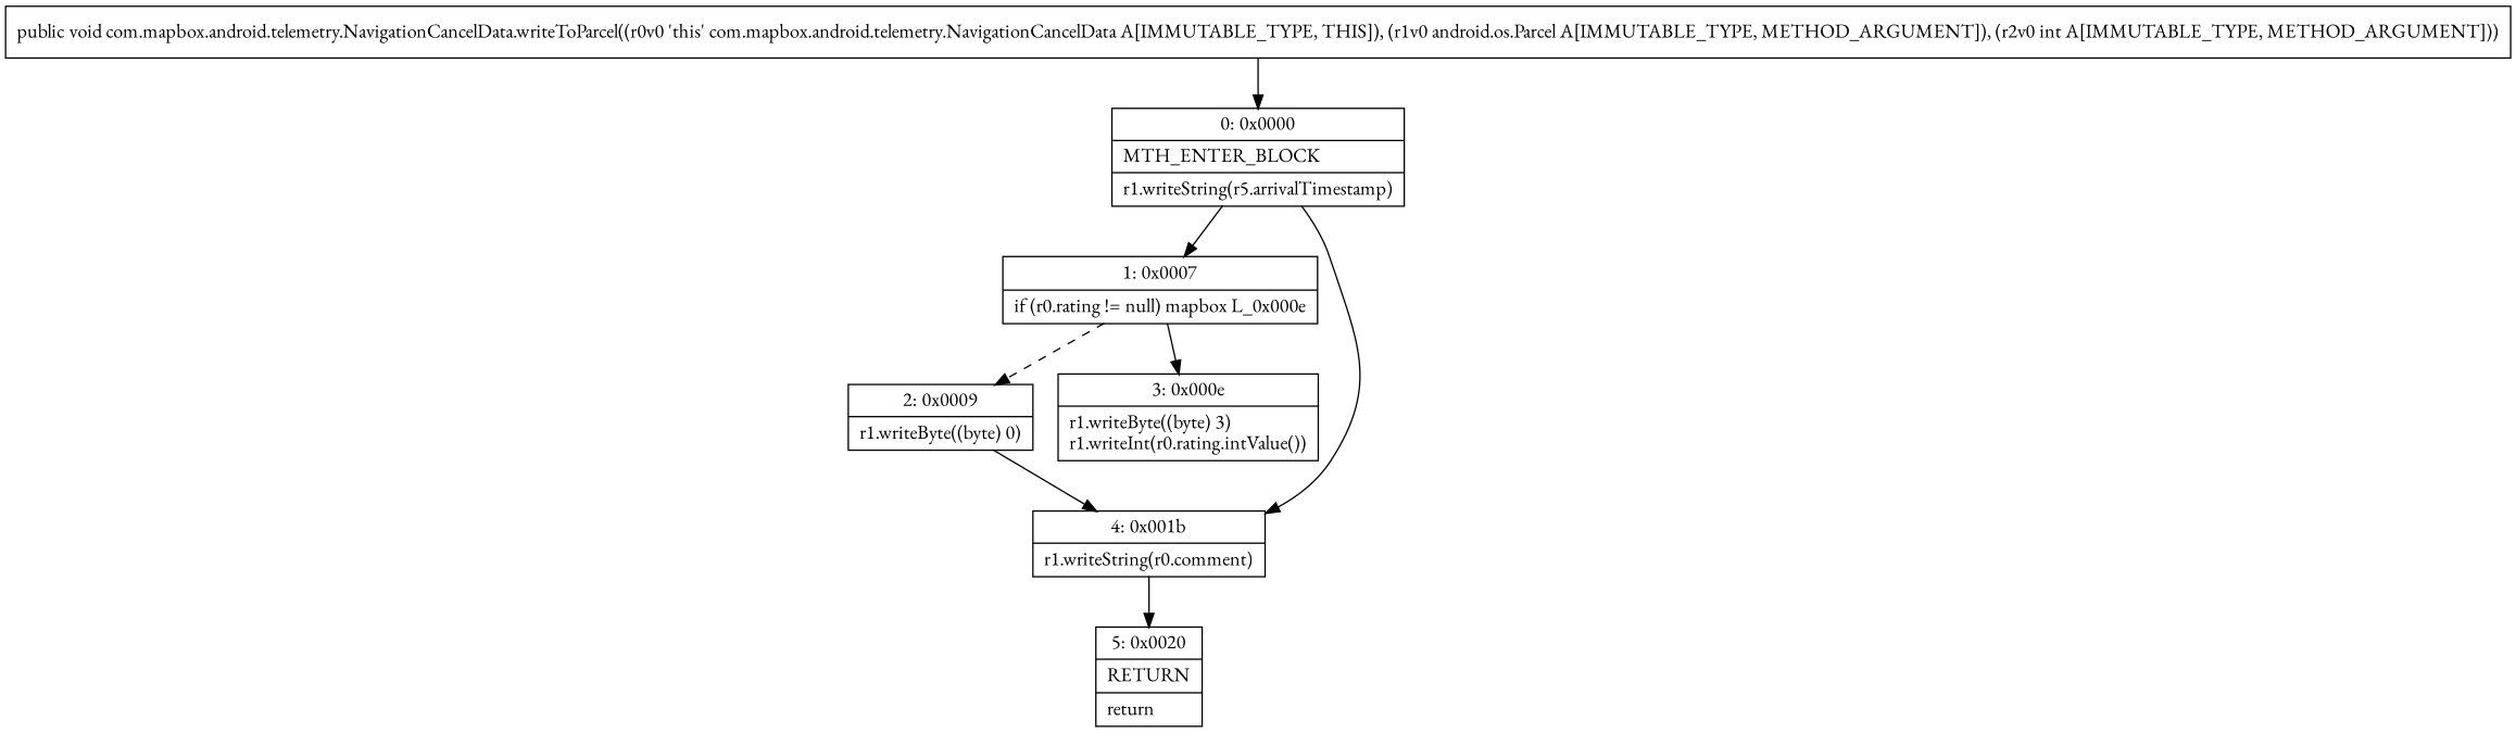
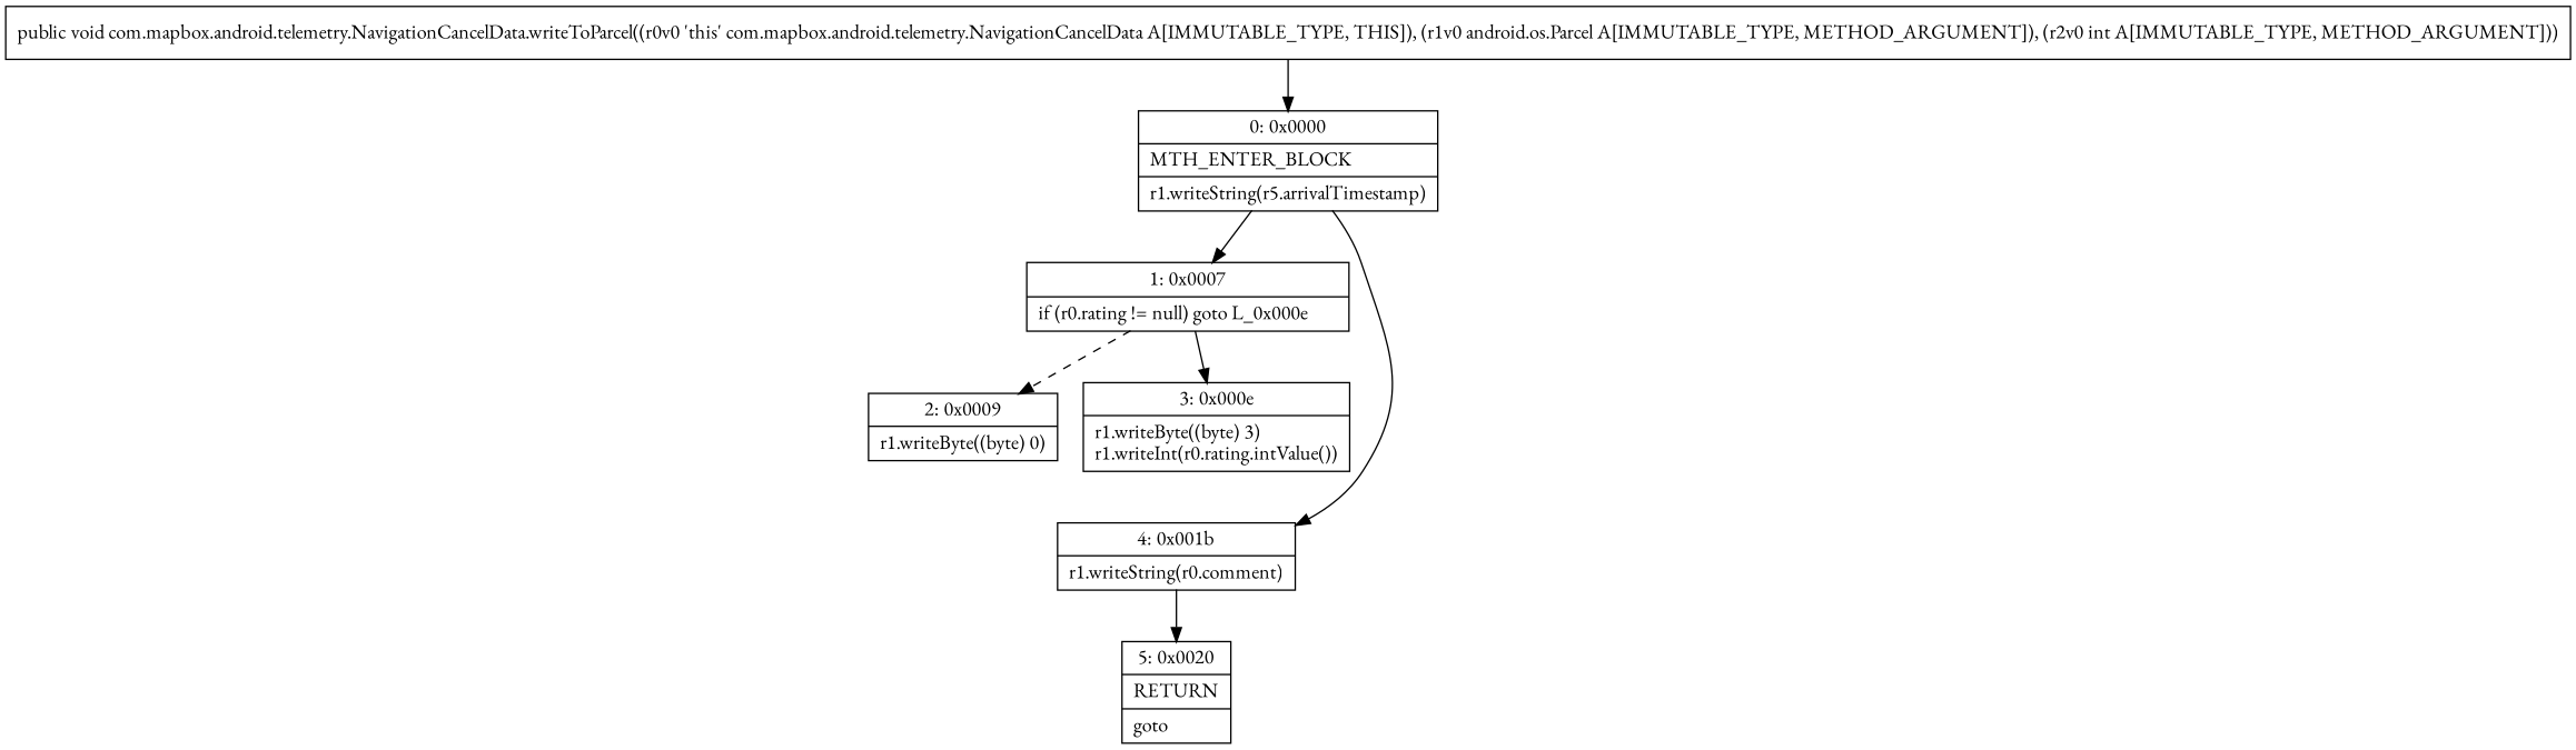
  digraph {
    fontname="EB Garamond"
    node [fontname="EB Garamond" shape=record]
    edge [fontname="EB Garamond"]
    n1 [label="{0\:\ 0x0000|MTH_ENTER_BLOCK\l|r1.writeString(r5.arrivalTimestamp)\l}"]
-   n2 [label="{1\:\ 0x0007|if (r0.rating != null) mapbox L_0x000e\l}"]
+   n2 [label="{1\:\ 0x0007|if (r0.rating != null) goto L_0x000e\l}"]
    n3 [label="{4\:\ 0x001b|r1.writeString(r0.comment)\l}"]
    n4 [label="{2\:\ 0x0009|r1.writeByte((byte) 0)\l}"]
    n5 [label="{3\:\ 0x000e|r1.writeByte((byte) 3)\lr1.writeInt(r0.rating.intValue())\l}"]
-   n6 [label="{5\:\ 0x0020|RETURN\l|return\l}"]
+   n6 [label="{5\:\ 0x0020|RETURN\l|goto\l}"]
    n7 [label="{public void com.mapbox.android.telemetry.NavigationCancelData.writeToParcel((r0v0 'this' com.mapbox.android.telemetry.NavigationCancelData A[IMMUTABLE_TYPE, THIS]), (r1v0 android.os.Parcel A[IMMUTABLE_TYPE, METHOD_ARGUMENT]), (r2v0 int A[IMMUTABLE_TYPE, METHOD_ARGUMENT])) }"]
    n1 -> n2
    n1 -> n3
    n2 -> n4 [style=dashed]
    n2 -> n5
    n3 -> n6
-   n4 -> n3
    n7 -> n1
  }
